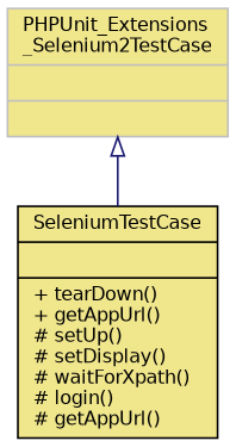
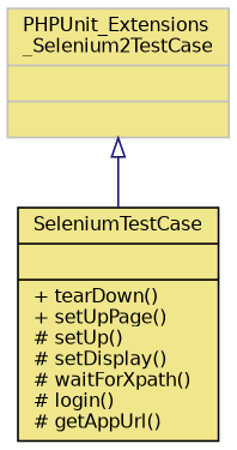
  digraph {
    node [fillcolor=khaki fontname=Helvetica fontsize=10 shape=record style=filled]
-   n1 [color=black fontcolor=black height=0.2 label="{SeleniumTestCase\n||+ tearDown()\l+ getAppUrl()\l# setUp()\l# setDisplay()\l# waitForXpath()\l# login()\l# getAppUrl()\l}" width=0.4]
+   n1 [color=black fontcolor=black height=0.2 label="{SeleniumTestCase\n||+ tearDown()\l+ setUpPage()\l# setUp()\l# setDisplay()\l# waitForXpath()\l# login()\l# getAppUrl()\l}" width=0.4]
    n2 [color=grey75 height=0.2 label="{PHPUnit_Extensions\l_Selenium2TestCase\n||}" width=0.4]
    n2 -> n1 [arrowtail=onormal color=midnightblue dir=back fontname=Helvetica fontsize=10 labelfontname=Helvetica labelfontsize=10 style=solid]
  }
